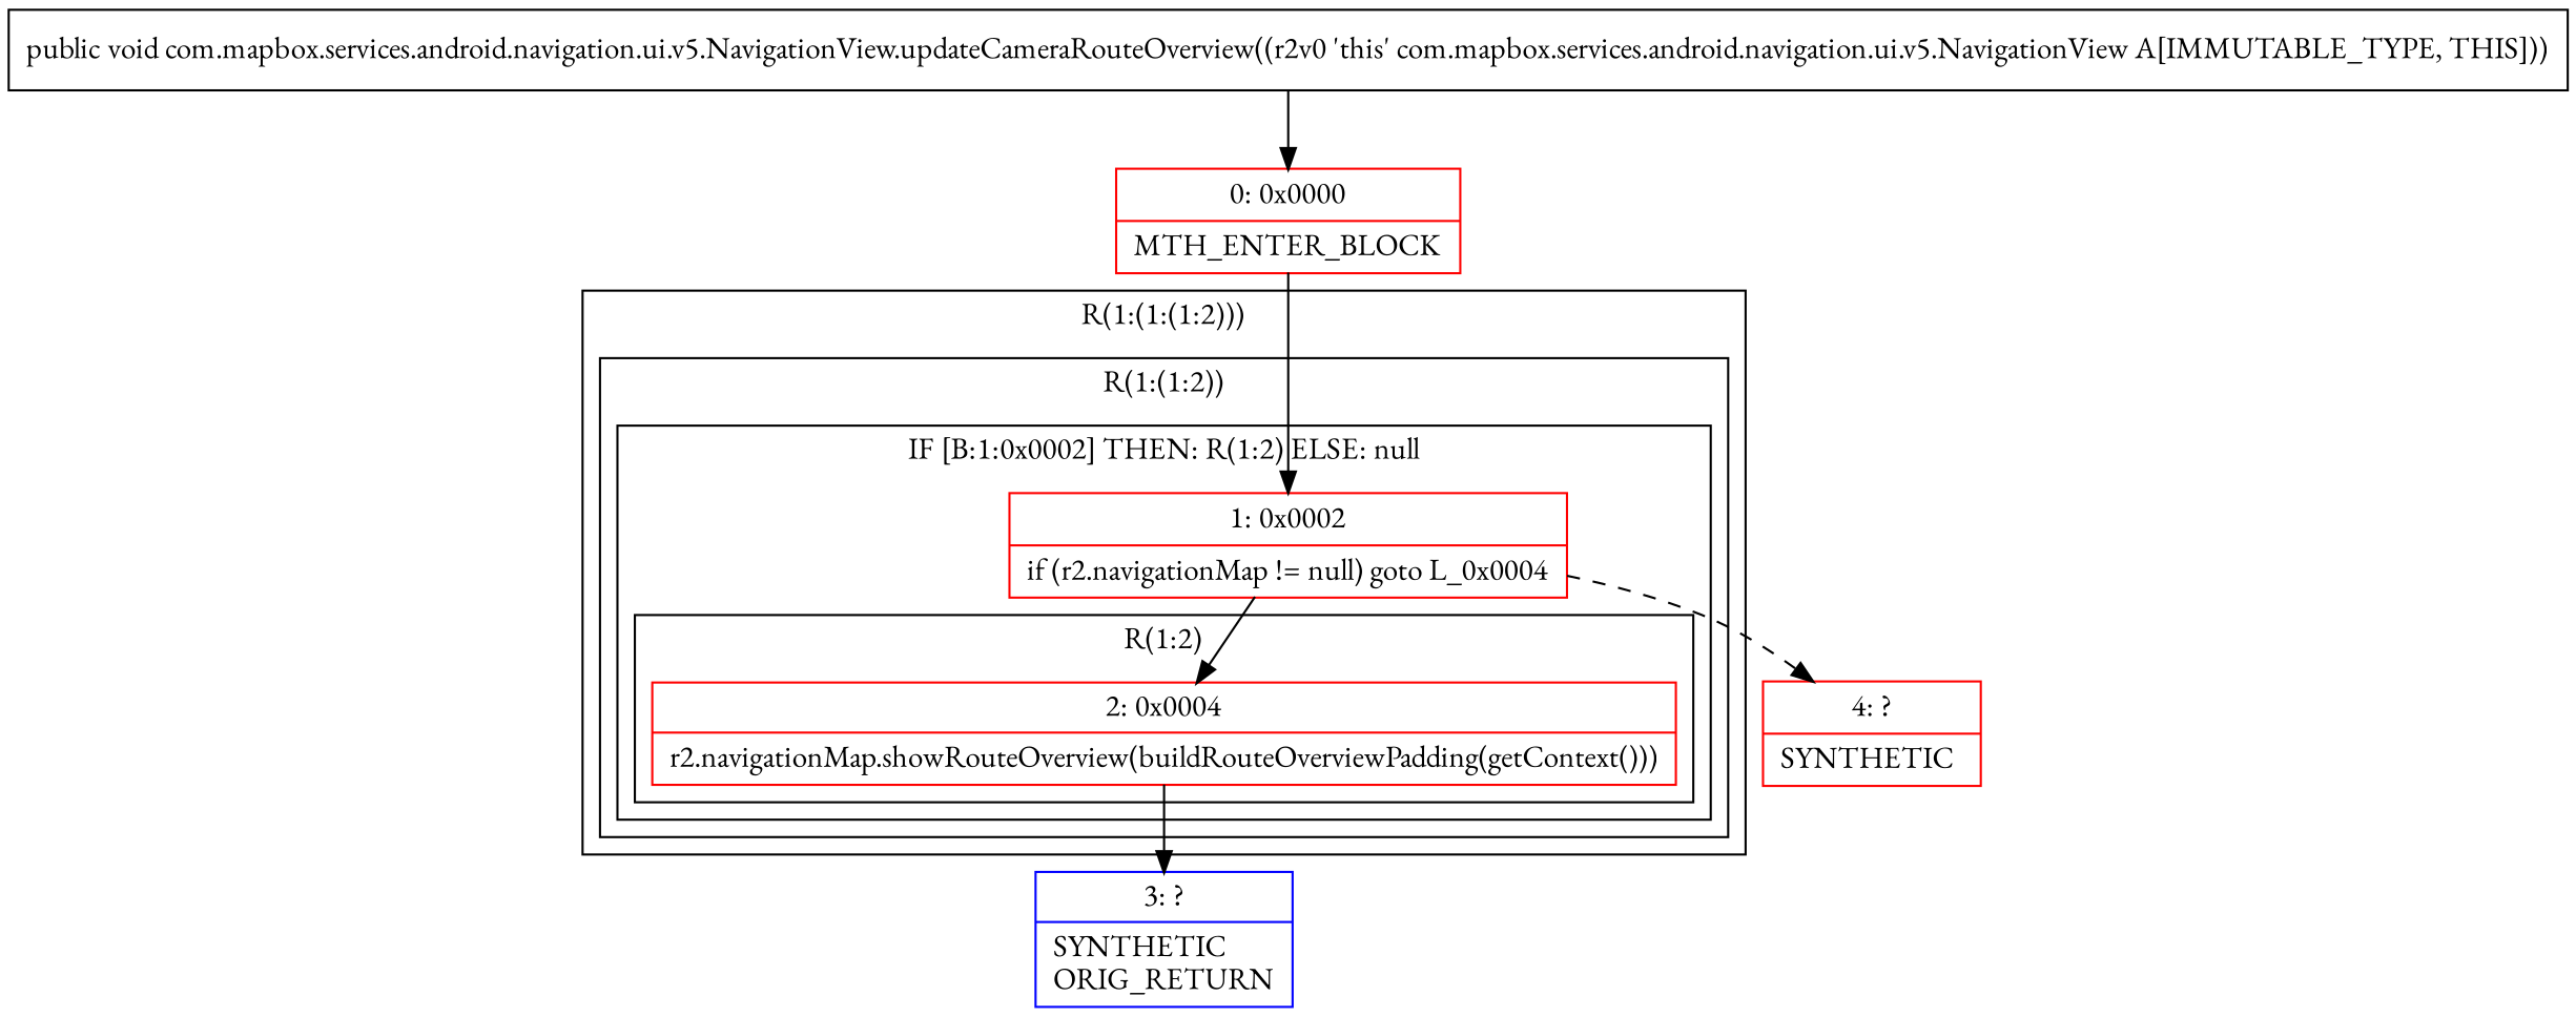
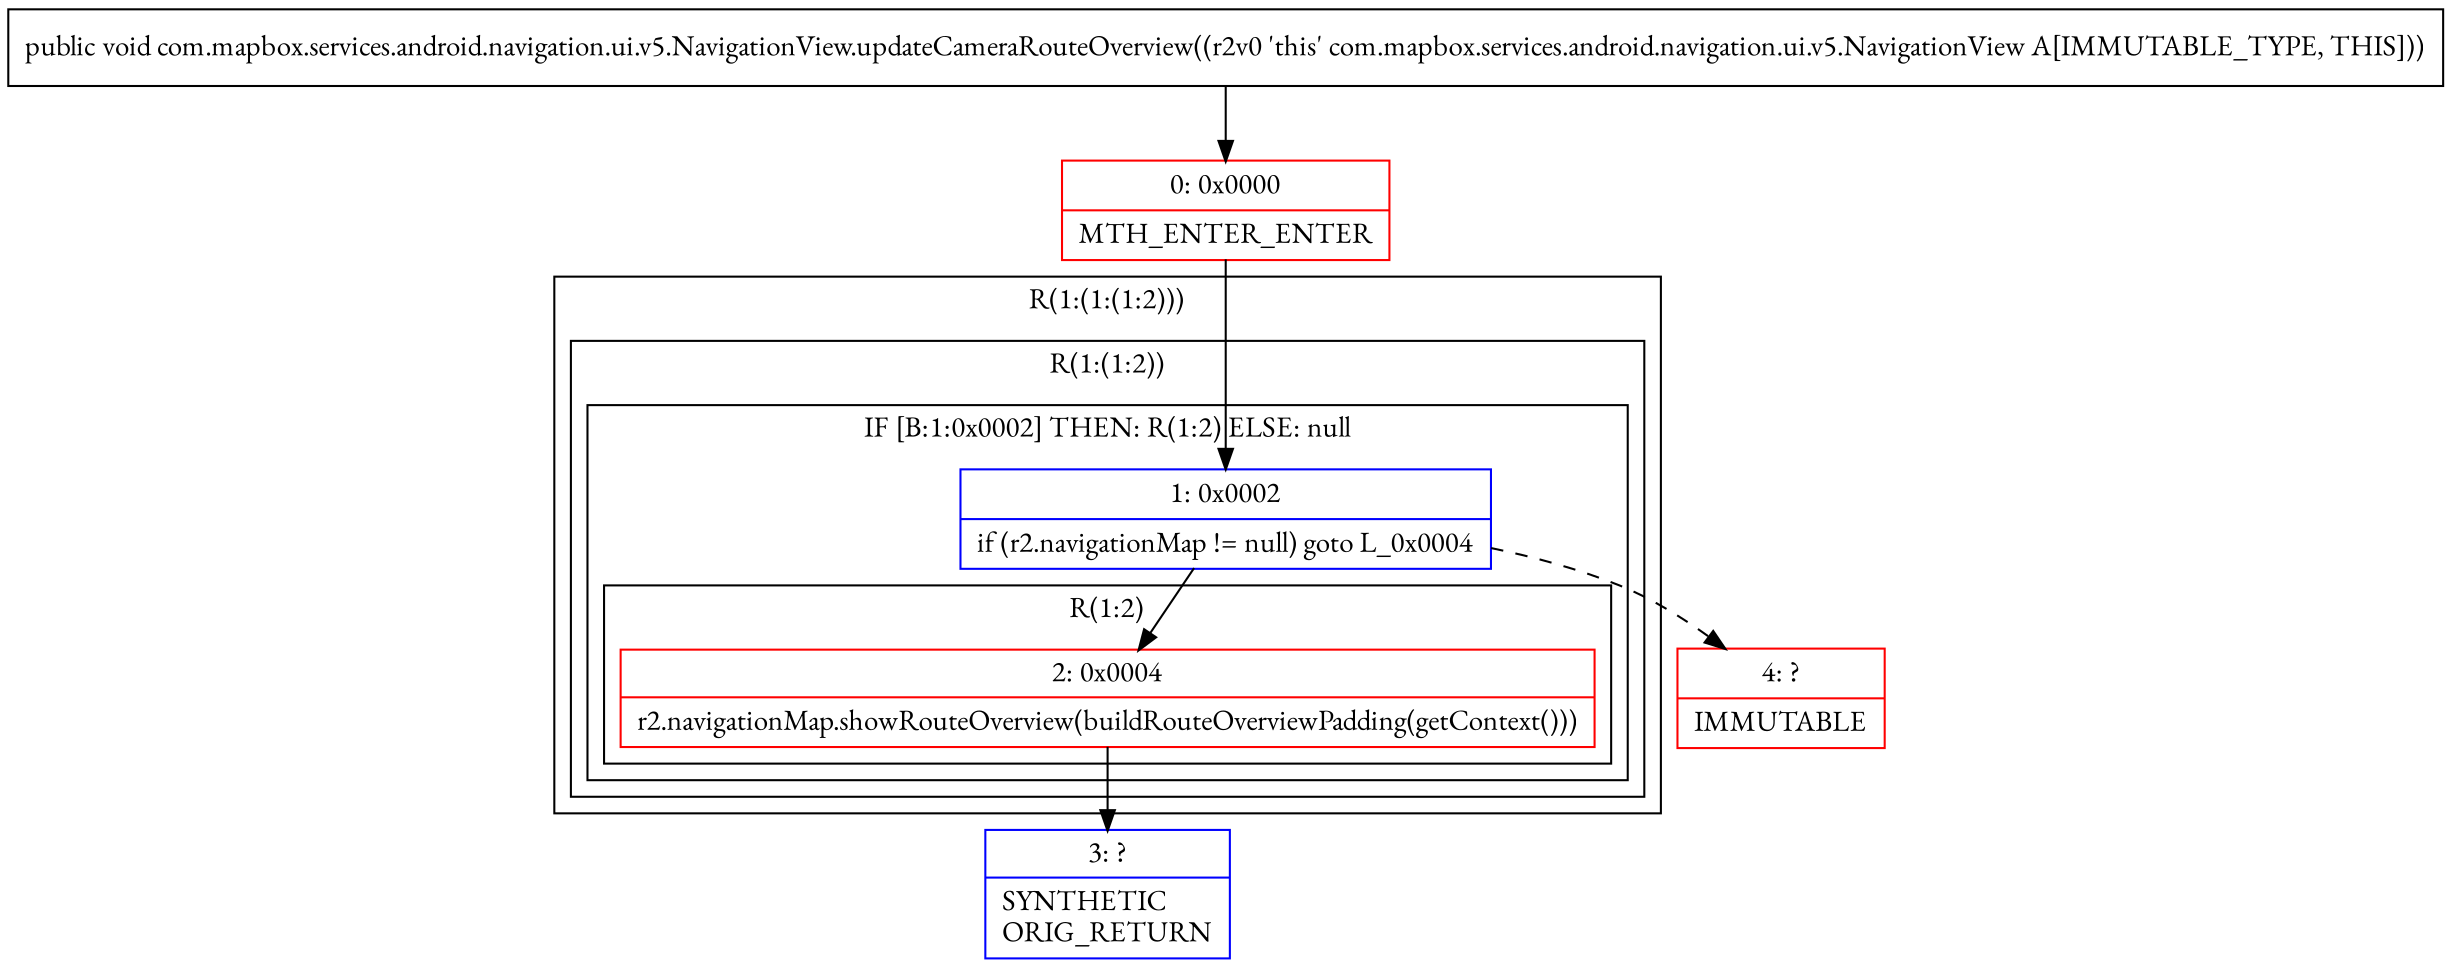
  digraph {
    fontname="EB Garamond"
    node [color=red fontname="EB Garamond" shape=record]
    edge [fontname="EB Garamond"]
    n1 [label="{2\:\ 0x0004|r2.navigationMap.showRouteOverview(buildRouteOverviewPadding(getContext()))\l}"]
-   n2 [label="{1\:\ 0x0002|if (r2.navigationMap != null) goto L_0x0004\l}"]
+   n2 [color=blue label="{1\:\ 0x0002|if (r2.navigationMap != null) goto L_0x0004\l}"]
    n3 [color=blue label="{3\:\ ?|SYNTHETIC\lORIG_RETURN\l}"]
-   n4 [label="{4\:\ ?|SYNTHETIC\l}"]
-   n5 [label="{0\:\ 0x0000|MTH_ENTER_BLOCK\l}"]
+   n4 [label="{4\:\ ?|IMMUTABLE\l}"]
+   n5 [label="{0\:\ 0x0000|MTH_ENTER_ENTER\l}"]
    n6 [label="{public void com.mapbox.services.android.navigation.ui.v5.NavigationView.updateCameraRouteOverview((r2v0 'this' com.mapbox.services.android.navigation.ui.v5.NavigationView A[IMMUTABLE_TYPE, THIS])) }" color=""]
    subgraph cluster_1 {
      label="R(1:(1:(1:2)))"
      subgraph cluster_2 {
        label="R(1:(1:2))"
        subgraph cluster_3 {
          label="IF [B:1:0x0002] THEN: R(1:2) ELSE: null"
          n2
          subgraph cluster_4 {
            label="R(1:2)"
            n1
          }
        }
      }
    }
    n1 -> n3
    n2 -> n1
    n2 -> n4 [style=dashed]
    n5 -> n2
    n6 -> n5
  }
